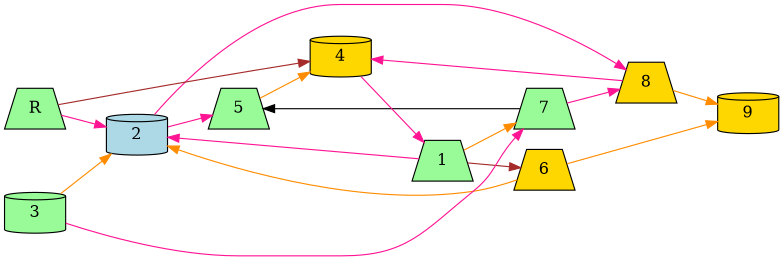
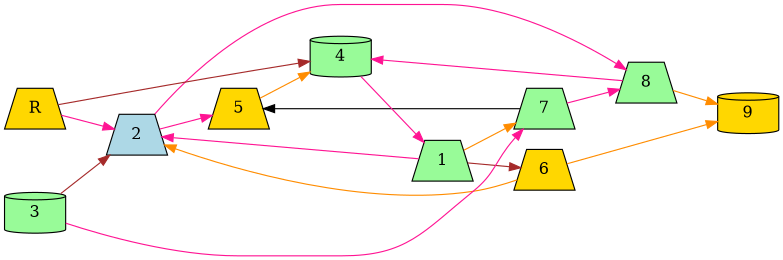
  digraph {
    rankdir=LR
    node [fillcolor=palegreen shape=trapezium style=filled]
    edge [color=deeppink]
-   2 [fillcolor=lightblue shape=cylinder]
+   2 [fillcolor=lightblue]
    1
    6 [fillcolor=gold]
    7
-   5
-   8 [fillcolor=gold]
+   5 [fillcolor=gold]
+   8
    9 [fillcolor=gold shape=cylinder]
-   4 [fillcolor=gold shape=cylinder]
+   4 [shape=cylinder]
    3 [shape=cylinder]
-   R
+   R [fillcolor=gold]
    2 -> 5
    2 -> 8
    1 -> 2
    1 -> 6 [color=brown]
    1 -> 7 [color=darkorange]
    6 -> 2 [color=darkorange]
    6 -> 9 [color=darkorange]
    7 -> 5 [color=black]
    7 -> 8
    5 -> 4 [color=darkorange]
    8 -> 9 [color=darkorange]
    8 -> 4
    4 -> 1
-   3 -> 2 [color=darkorange]
+   3 -> 2 [color=brown]
    3 -> 7
    R -> 2
    R -> 4 [color=brown]
  }
